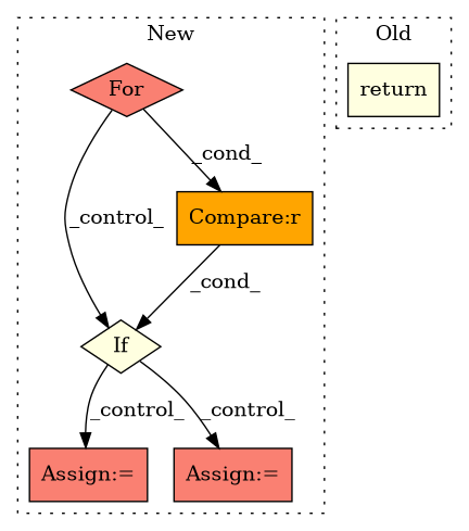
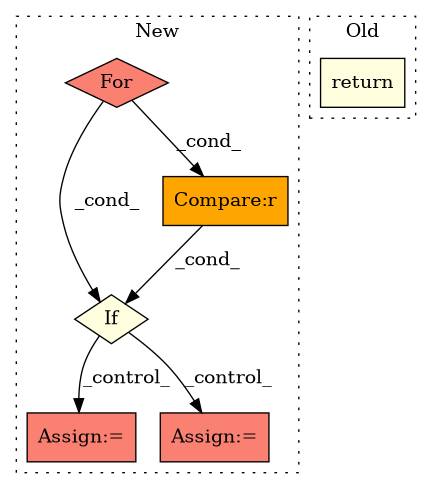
  digraph {
    node [a=68 fillcolor=salmon shape=box style=filled]
    n1 [a=96 fillcolor=lightyellow l=3 label=If s=932 shape=diamond]
    n2 [a=40 fillcolor=orange l=12 label="Compare:r" s=935]
    n3 [a=107 l="4,14" label=For s="865,918" shape=diamond]
    n4 [l=4 label="Assign:=" s=1221]
    n5 [l=10 label="Assign:=" s=1115]
    n6 [a=93 fillcolor=lightyellow l=7 label=return s=951]
    subgraph cluster_1 {
      label=New
      style=dotted
      n1
      n2
      n3
      n4
      n5
    }
    subgraph cluster_2 {
      label=Old
      style=dotted
      n6
    }
    n1 -> n4 [label=_control_]
    n1 -> n5 [label=_control_]
    n2 -> n1 [label=_cond_]
-   n3 -> n1 [label=_control_]
+   n3 -> n1 [label=_cond_]
    n3 -> n2 [label=_cond_]
  }
